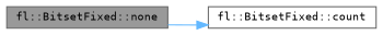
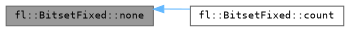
  digraph {
    rankdir=LR
    fontname="DejaVu Sans Mono"
    node [fontname="DejaVu Sans Mono" fontsize=10 shape=box style=filled]
    n1 [color=gray40 fillcolor=grey60 fontcolor=black height=0.2 label="fl::BitsetFixed::none" width=0.4]
    n2 [color=grey40 fillcolor=white height=0.2 label="fl::BitsetFixed::count" width=0.4]
-   n1 -> n2 [color=steelblue1 fontname="DejaVu Sans Mono" fontsize=10 labelfontname=Helvetica labelfontsize=10 style=solid]
+   n2 -> n1 [color=steelblue1 fontname="DejaVu Sans Mono" fontsize=10 labelfontname=Helvetica labelfontsize=10 style=solid]
  }
